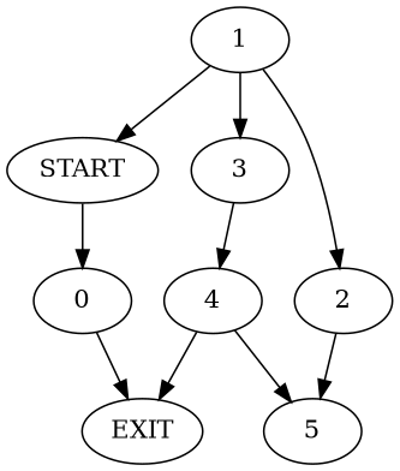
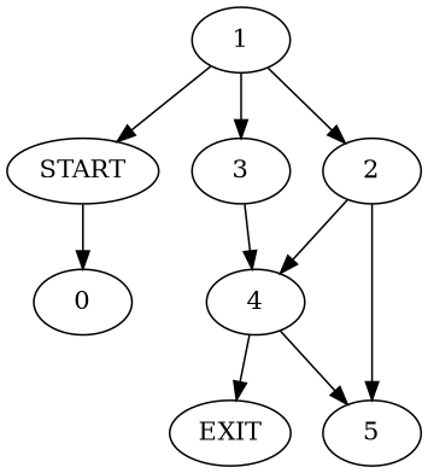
  digraph {
    n1 [label=START]
    n2 [label=0]
    1
    2
    3
    n6 [label=EXIT]
    4
    5
    n1 -> n2
-   n2 -> n6
    1 -> n1
    1 -> 2
    1 -> 3
+   2 -> 4
    2 -> 5
    3 -> 4
    4 -> n6
    4 -> 5
  }
